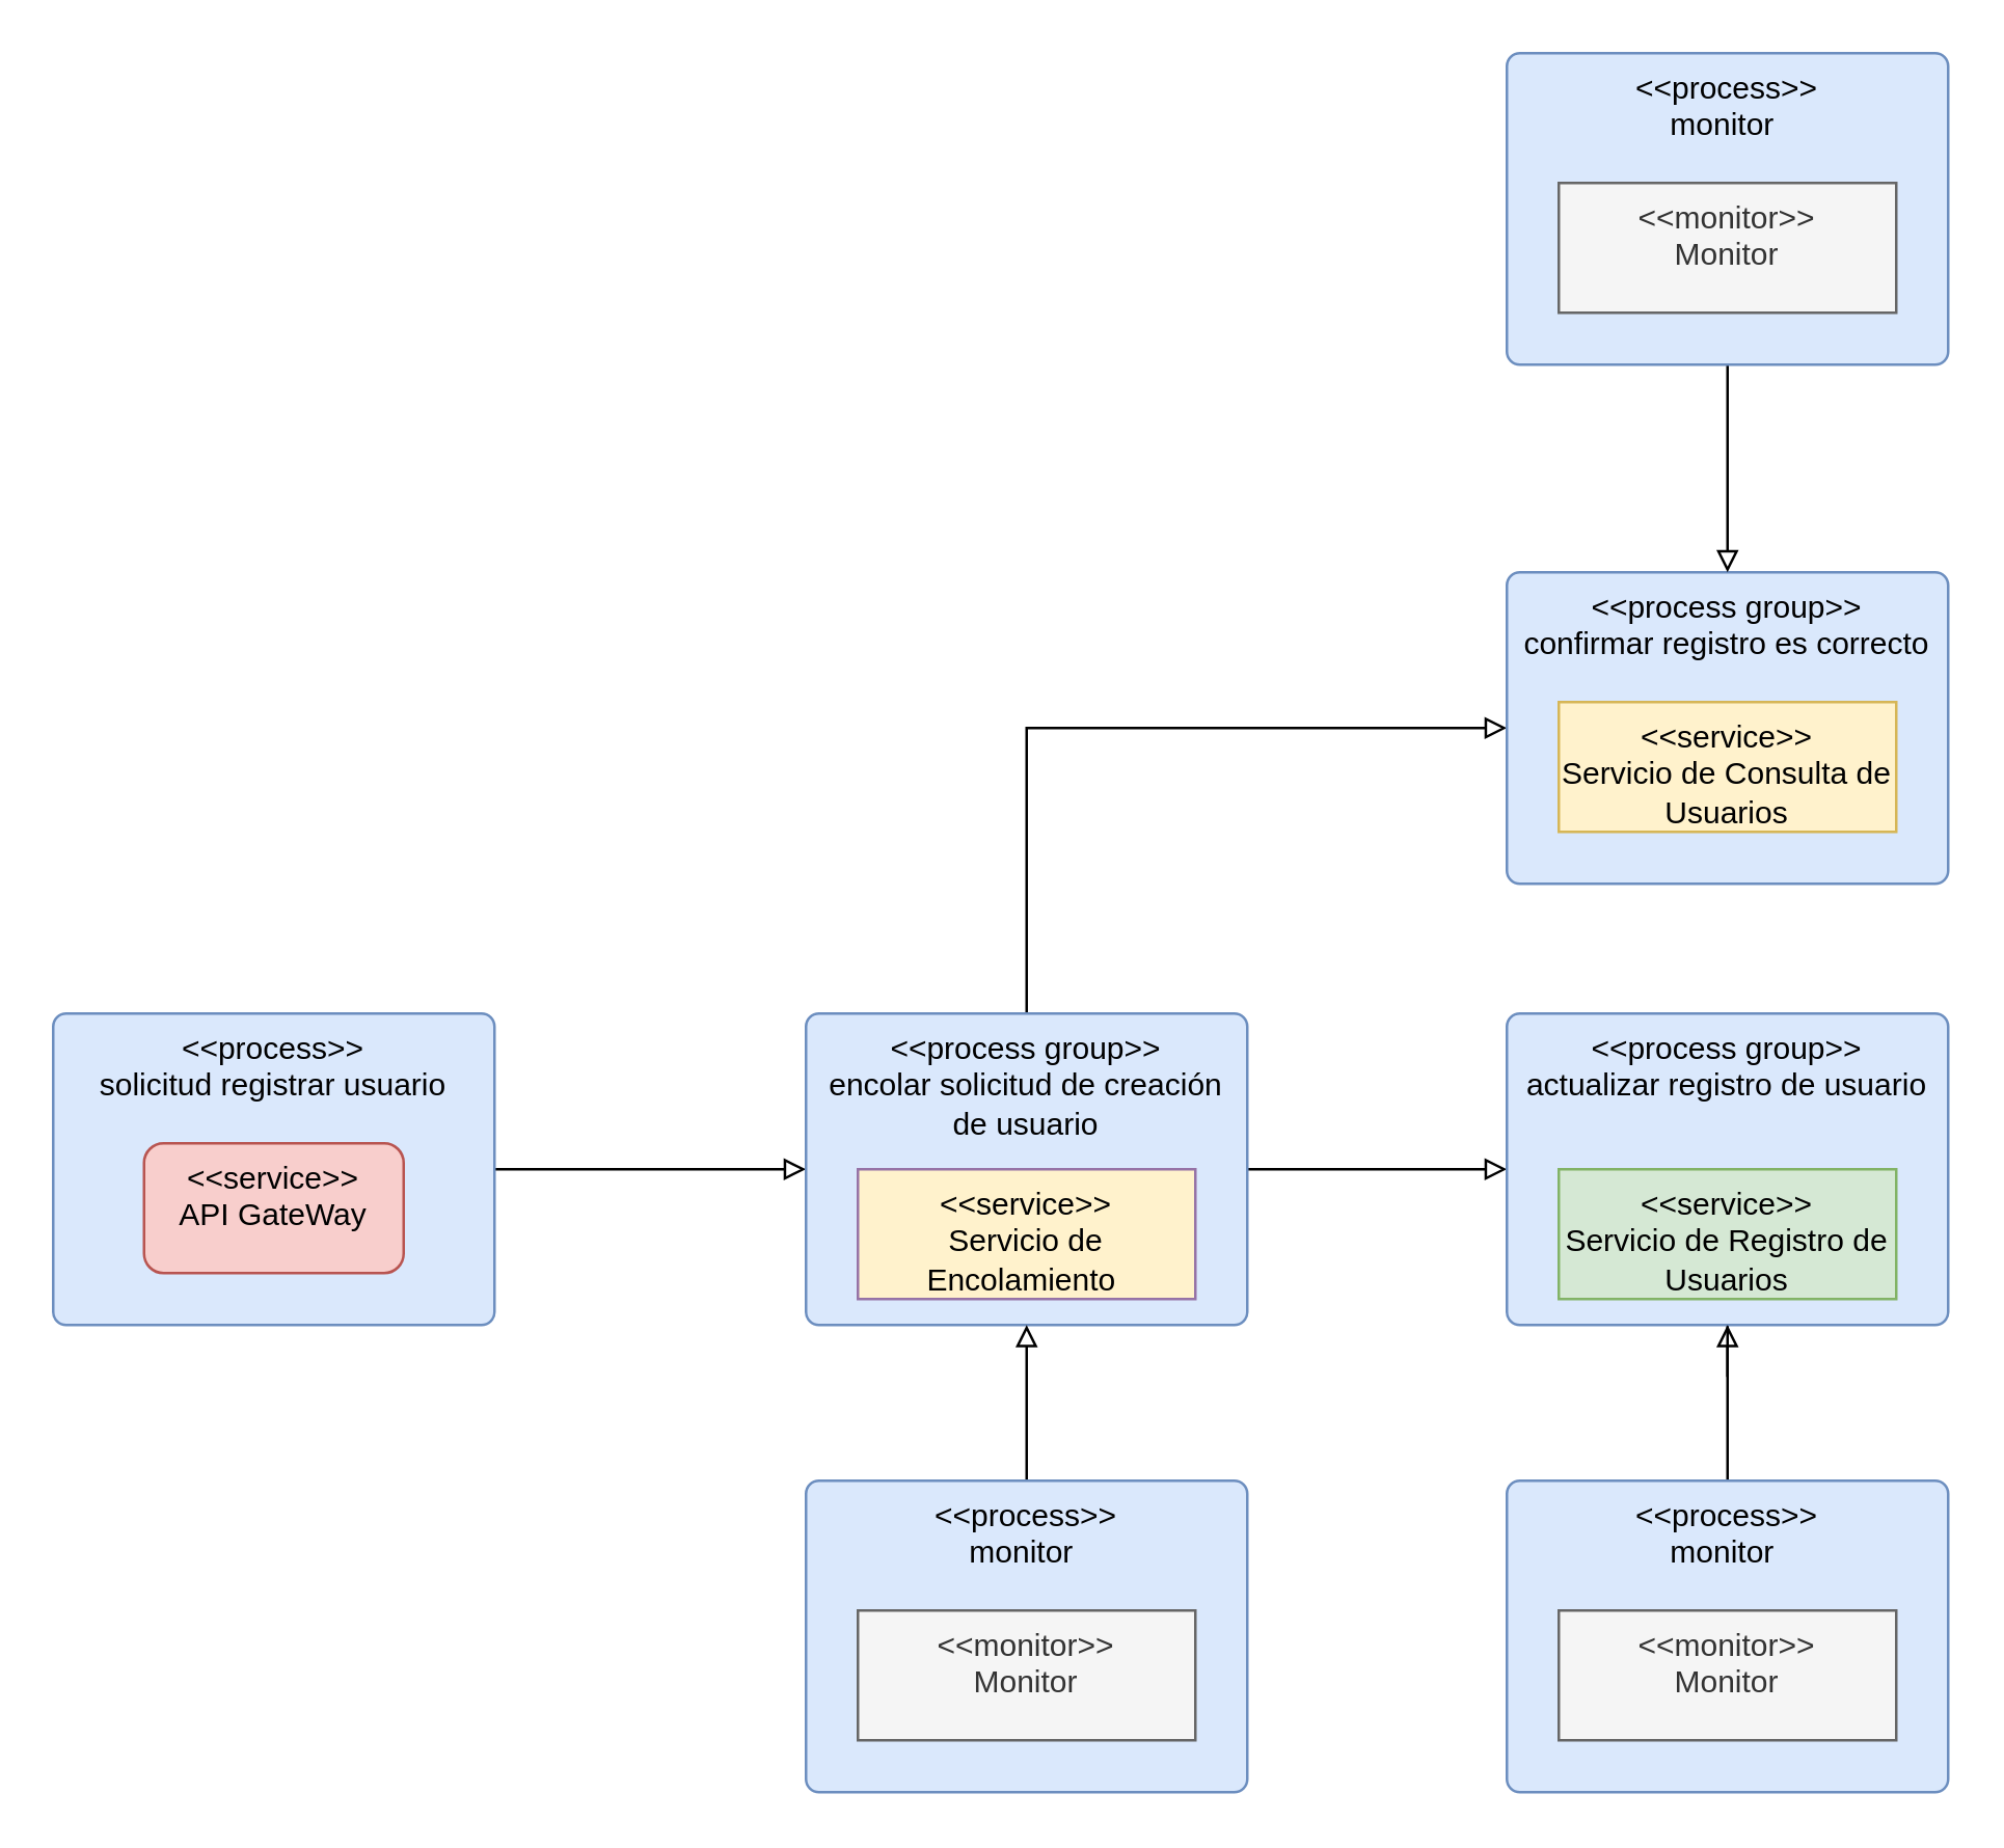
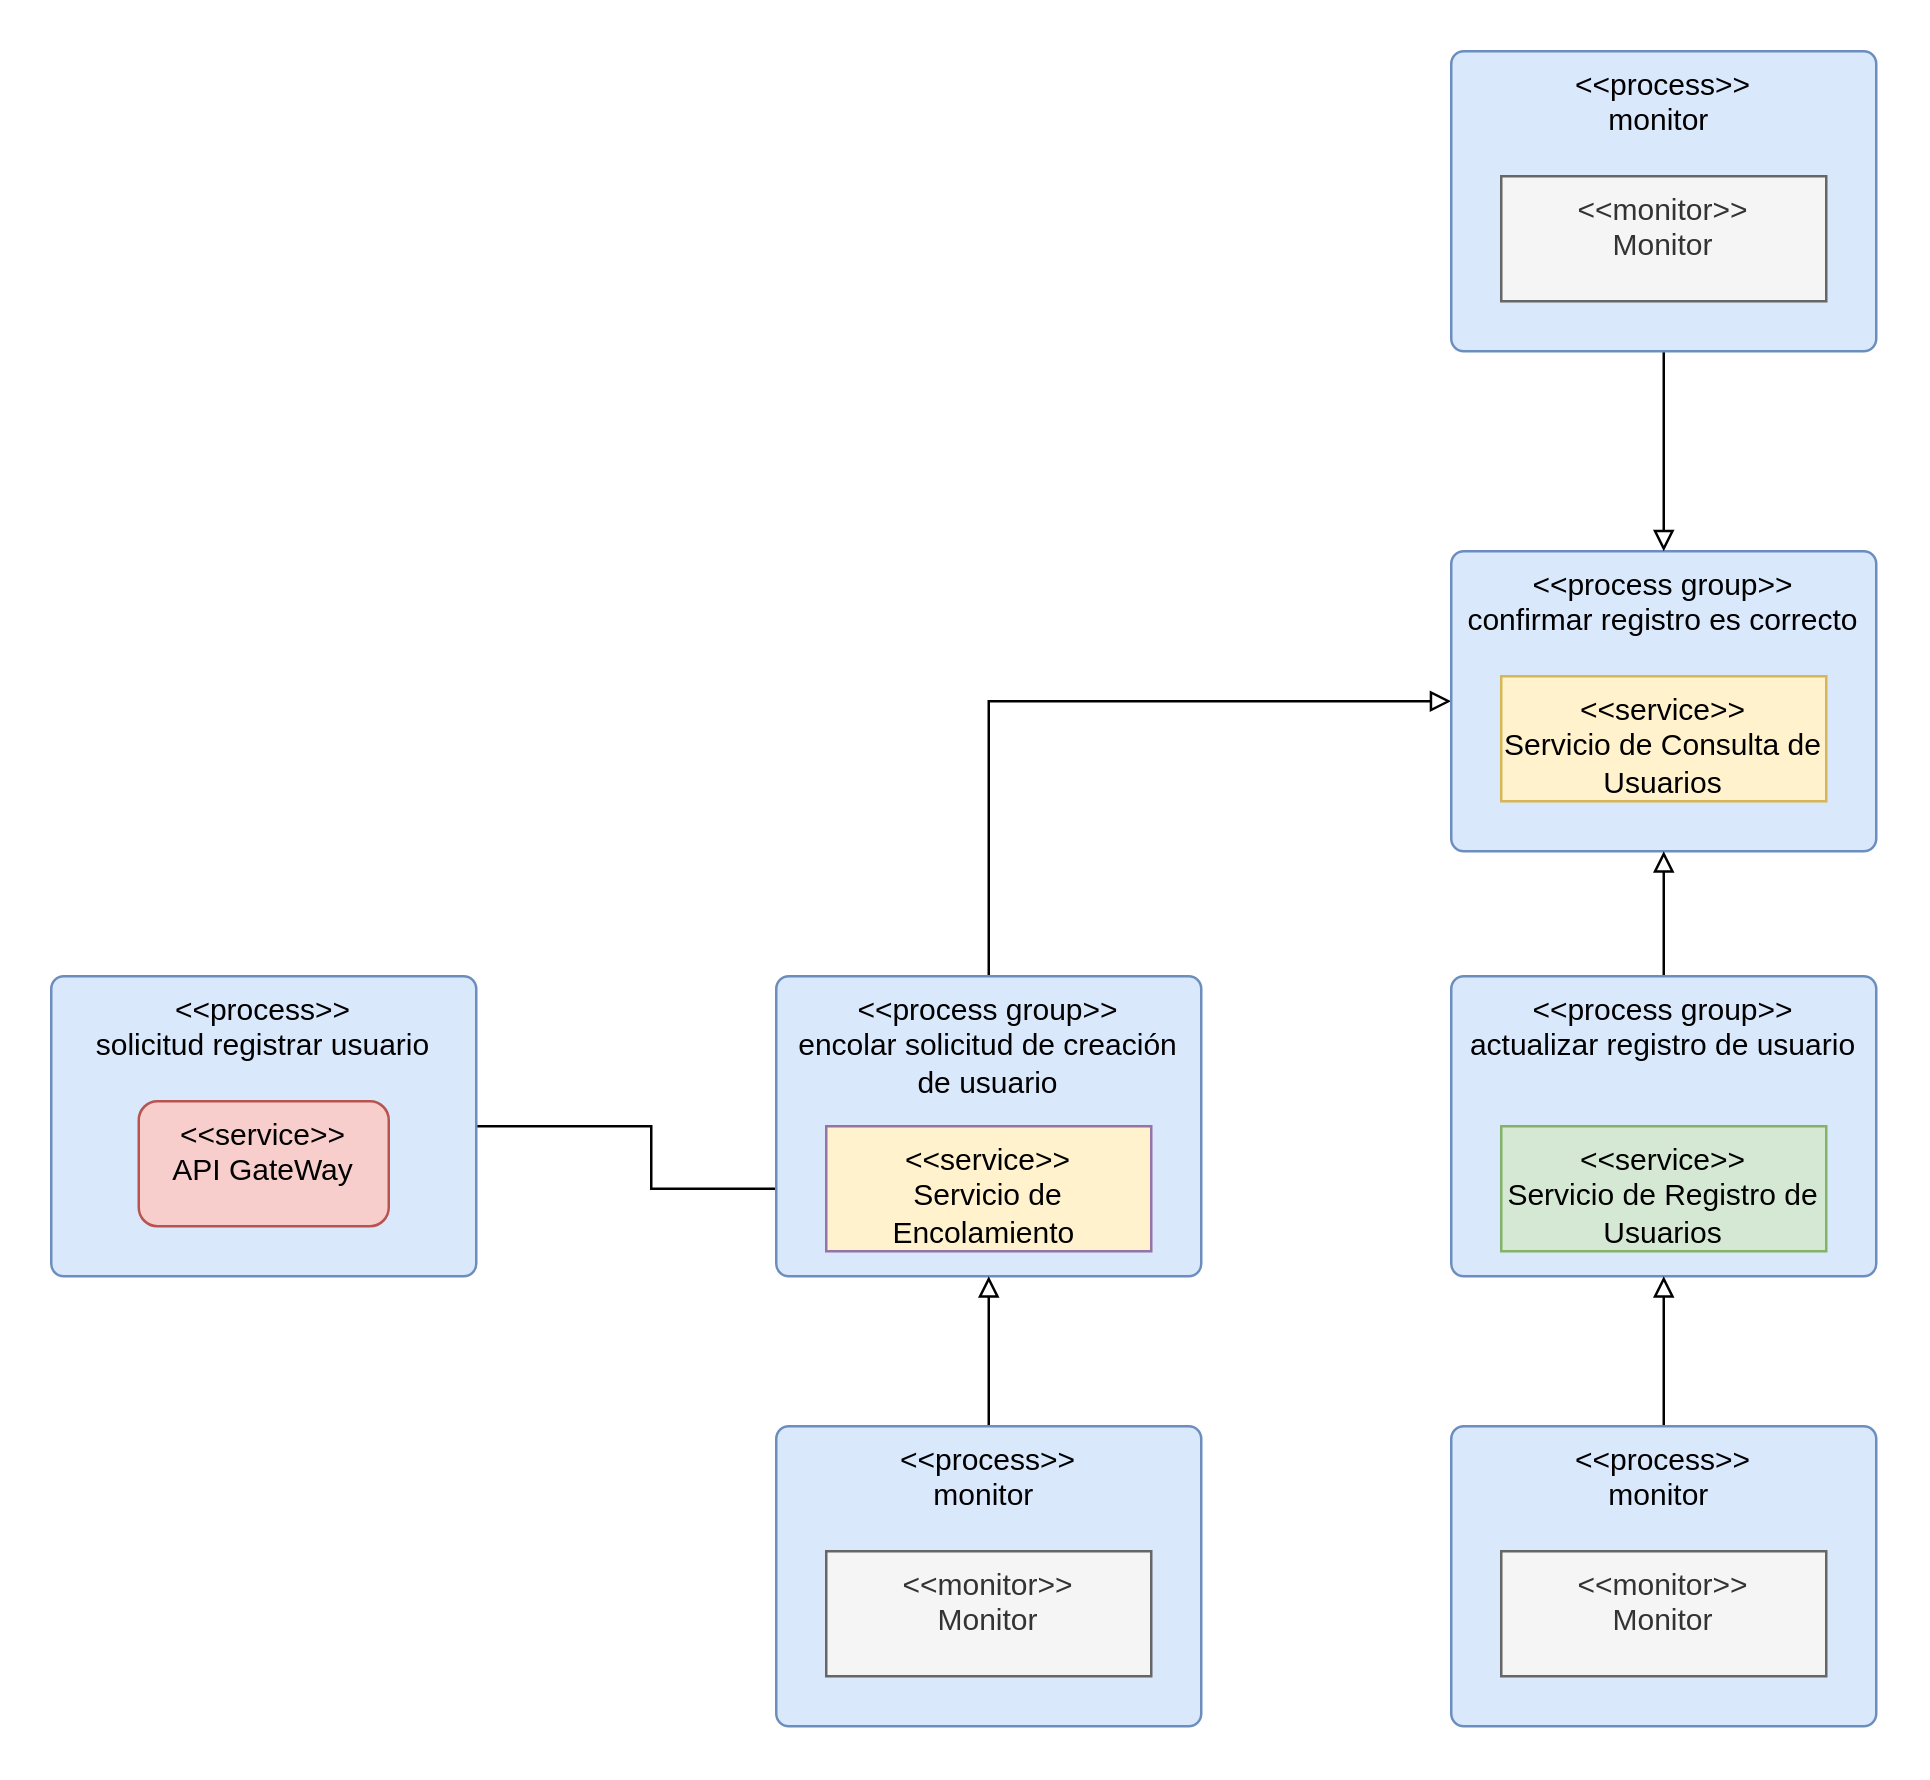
  <mxCell id="0" />
  <mxCell id="1" parent="0" />
- <mxCell id="2" style="edgeStyle=orthogonalEdgeStyle;rounded=0;orthogonalLoop=1;jettySize=auto;html=1;endArrow=block;endFill=0;" parent="1" source="3" target="9" edge="1"><mxGeometry relative="1" as="geometry" /></mxCell>
+ <mxCell id="2" style="edgeStyle=orthogonalEdgeStyle;rounded=0;orthogonalLoop=1;jettySize=auto;html=1;endArrow=block;endFill=0;" parent="1" source="3" target="10" edge="1"><mxGeometry relative="1" as="geometry" /></mxCell>
  <mxCell id="3" value="&amp;lt;&amp;lt;process&amp;gt;&amp;gt;&lt;br&gt;solicitud registrar usuario" style="html=1;align=center;verticalAlign=top;rounded=1;absoluteArcSize=1;arcSize=10;dashed=0;whiteSpace=wrap;fillColor=#dae8fc;strokeColor=#6c8ebf;" parent="1" vertex="1"><mxGeometry x="20" y="390" width="170" height="120" as="geometry" /></mxCell>
  <mxCell id="4" value="&amp;lt;&amp;lt;service&amp;gt;&amp;gt;&lt;br&gt;API GateWay" style="html=1;dashed=0;whiteSpace=wrap;verticalAlign=top;fillColor=#f8cecc;strokeColor=#b85450;rounded=1;" parent="1" vertex="1"><mxGeometry x="55" y="440" width="100" height="50" as="geometry" /></mxCell>
  <mxCell id="5" style="edgeStyle=orthogonalEdgeStyle;rounded=0;orthogonalLoop=1;jettySize=auto;html=1;endArrow=none;endFill=0;startArrow=block;startFill=0;" parent="1" source="6" target="9" edge="1"><mxGeometry relative="1" as="geometry" /></mxCell>
  <mxCell id="6" value="&amp;lt;&amp;lt;process group&amp;gt;&amp;gt;&lt;br&gt;confirmar registro es correcto" style="html=1;align=center;verticalAlign=top;rounded=1;absoluteArcSize=1;arcSize=10;dashed=0;whiteSpace=wrap;fillColor=#dae8fc;strokeColor=#6c8ebf;" parent="1" vertex="1"><mxGeometry x="580" y="220" width="170" height="120" as="geometry" /></mxCell>
  <mxCell id="7" value="&amp;lt;&amp;lt;service&amp;gt;&amp;gt;&lt;br&gt;Servicio de Consulta de Usuarios" style="html=1;dashed=0;whiteSpace=wrap;verticalAlign=top;fillColor=#fff2cc;strokeColor=#d6b656;" parent="1" vertex="1"><mxGeometry x="600" y="270" width="130" height="50" as="geometry" /></mxCell>
- <mxCell id="8" style="edgeStyle=orthogonalEdgeStyle;rounded=0;orthogonalLoop=1;jettySize=auto;html=1;endArrow=block;endFill=0;" parent="1" source="9" target="12" edge="1"><mxGeometry relative="1" as="geometry" /></mxCell>
  <mxCell id="9" value="&amp;lt;&amp;lt;process group&amp;gt;&amp;gt;&lt;br&gt;encolar solicitud de creación de usuario" style="html=1;align=center;verticalAlign=top;rounded=1;absoluteArcSize=1;arcSize=10;dashed=0;whiteSpace=wrap;fillColor=#dae8fc;strokeColor=#6c8ebf;" parent="1" vertex="1"><mxGeometry x="310" y="390" width="170" height="120" as="geometry" /></mxCell>
  <mxCell id="10" value="&amp;lt;&amp;lt;service&amp;gt;&amp;gt;&lt;br&gt;Servicio de Encolamiento&amp;nbsp;" style="html=1;dashed=0;whiteSpace=wrap;verticalAlign=top;fillColor=#fff2cc;strokeColor=#9673a6;" parent="1" vertex="1"><mxGeometry x="330" y="450" width="130" height="50" as="geometry" /></mxCell>
- <mxCell id="11" style="edgeStyle=orthogonalEdgeStyle;rounded=0;orthogonalLoop=1;jettySize=auto;html=1;endArrow=block;endFill=0;" edge="1" parent="1" source="12" target="13"><mxGeometry relative="1" as="geometry" /></mxCell>
+ <mxCell id="11" style="edgeStyle=orthogonalEdgeStyle;rounded=0;orthogonalLoop=1;jettySize=auto;html=1;endArrow=block;endFill=0;" edge="1" parent="1" source="12" target="6"><mxGeometry relative="1" as="geometry" /></mxCell>
  <mxCell id="12" value="&amp;lt;&amp;lt;process group&amp;gt;&amp;gt;&lt;br&gt;actualizar registro de usuario" style="html=1;align=center;verticalAlign=top;rounded=1;absoluteArcSize=1;arcSize=10;dashed=0;whiteSpace=wrap;fillColor=#dae8fc;strokeColor=#6c8ebf;" parent="1" vertex="1"><mxGeometry x="580" y="390" width="170" height="120" as="geometry" /></mxCell>
  <mxCell id="13" value="&amp;lt;&amp;lt;service&amp;gt;&amp;gt;&lt;br&gt;Servicio de Registro de Usuarios" style="html=1;dashed=0;whiteSpace=wrap;verticalAlign=top;fillColor=#d5e8d4;strokeColor=#82b366;" parent="1" vertex="1"><mxGeometry x="600" y="450" width="130" height="50" as="geometry" /></mxCell>
  <mxCell id="14" style="edgeStyle=orthogonalEdgeStyle;rounded=0;orthogonalLoop=1;jettySize=auto;html=1;endArrow=block;endFill=0;" edge="1" parent="1" source="15" target="6"><mxGeometry relative="1" as="geometry" /></mxCell>
  <mxCell id="15" value="&amp;lt;&amp;lt;process&amp;gt;&amp;gt;&lt;br&gt;monitor&amp;nbsp;" style="html=1;align=center;verticalAlign=top;rounded=1;absoluteArcSize=1;arcSize=10;dashed=0;whiteSpace=wrap;fillColor=#dae8fc;strokeColor=#6c8ebf;" parent="1" vertex="1"><mxGeometry x="580" y="20" width="170" height="120" as="geometry" /></mxCell>
  <mxCell id="16" value="&amp;lt;&amp;lt;monitor&amp;gt;&amp;gt;&lt;br&gt;Monitor" style="html=1;dashed=0;whiteSpace=wrap;verticalAlign=top;fillColor=#f5f5f5;strokeColor=#666666;fontColor=#333333;" parent="1" vertex="1"><mxGeometry x="600" y="70" width="130" height="50" as="geometry" /></mxCell>
  <mxCell id="17" style="edgeStyle=orthogonalEdgeStyle;rounded=0;orthogonalLoop=1;jettySize=auto;html=1;endArrow=block;endFill=0;" edge="1" parent="1" source="18" target="9"><mxGeometry relative="1" as="geometry" /></mxCell>
  <mxCell id="18" value="&amp;lt;&amp;lt;process&amp;gt;&amp;gt;&lt;br&gt;monitor&amp;nbsp;" style="html=1;align=center;verticalAlign=top;rounded=1;absoluteArcSize=1;arcSize=10;dashed=0;whiteSpace=wrap;fillColor=#dae8fc;strokeColor=#6c8ebf;" parent="1" vertex="1"><mxGeometry x="310" y="570" width="170" height="120" as="geometry" /></mxCell>
  <mxCell id="19" value="&amp;lt;&amp;lt;monitor&amp;gt;&amp;gt;&lt;br&gt;Monitor" style="html=1;dashed=0;whiteSpace=wrap;verticalAlign=top;fillColor=#f5f5f5;strokeColor=#666666;fontColor=#333333;" parent="1" vertex="1"><mxGeometry x="330" y="620" width="130" height="50" as="geometry" /></mxCell>
  <mxCell id="20" style="edgeStyle=orthogonalEdgeStyle;rounded=0;orthogonalLoop=1;jettySize=auto;html=1;endArrow=block;endFill=0;" edge="1" parent="1" source="21" target="12"><mxGeometry relative="1" as="geometry" /></mxCell>
  <mxCell id="21" value="&amp;lt;&amp;lt;process&amp;gt;&amp;gt;&lt;br&gt;monitor&amp;nbsp;" style="html=1;align=center;verticalAlign=top;rounded=1;absoluteArcSize=1;arcSize=10;dashed=0;whiteSpace=wrap;fillColor=#dae8fc;strokeColor=#6c8ebf;" parent="1" vertex="1"><mxGeometry x="580" y="570" width="170" height="120" as="geometry" /></mxCell>
  <mxCell id="22" value="&amp;lt;&amp;lt;monitor&amp;gt;&amp;gt;&lt;br&gt;Monitor" style="html=1;dashed=0;whiteSpace=wrap;verticalAlign=top;fillColor=#f5f5f5;strokeColor=#666666;fontColor=#333333;" parent="1" vertex="1"><mxGeometry x="600" y="620" width="130" height="50" as="geometry" /></mxCell>
